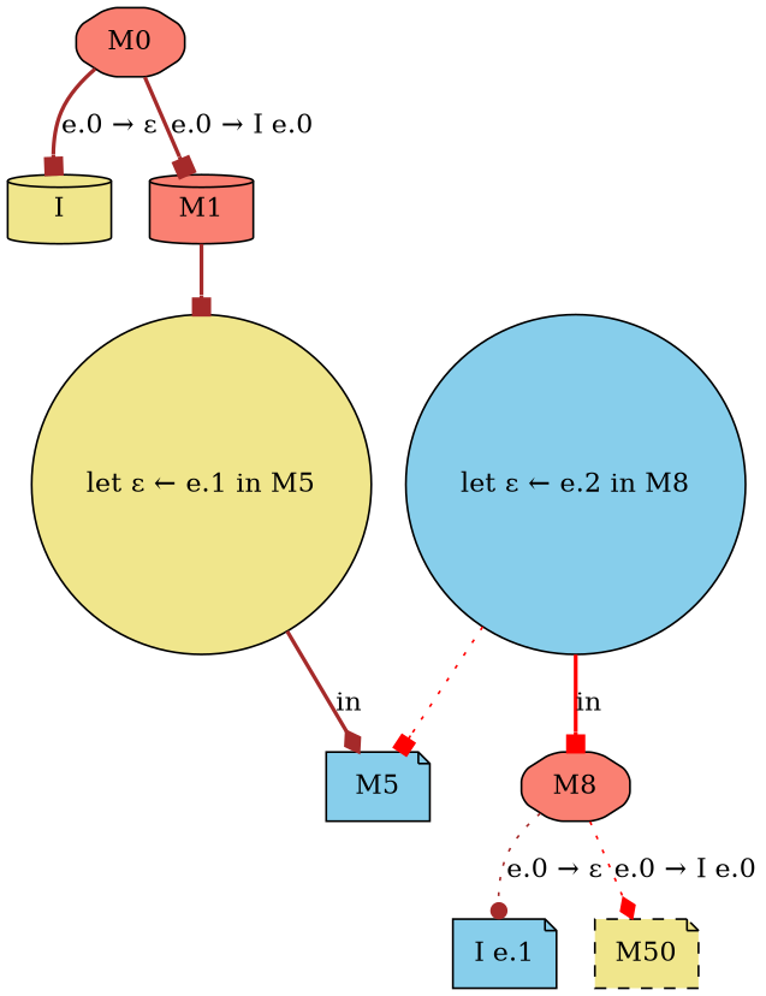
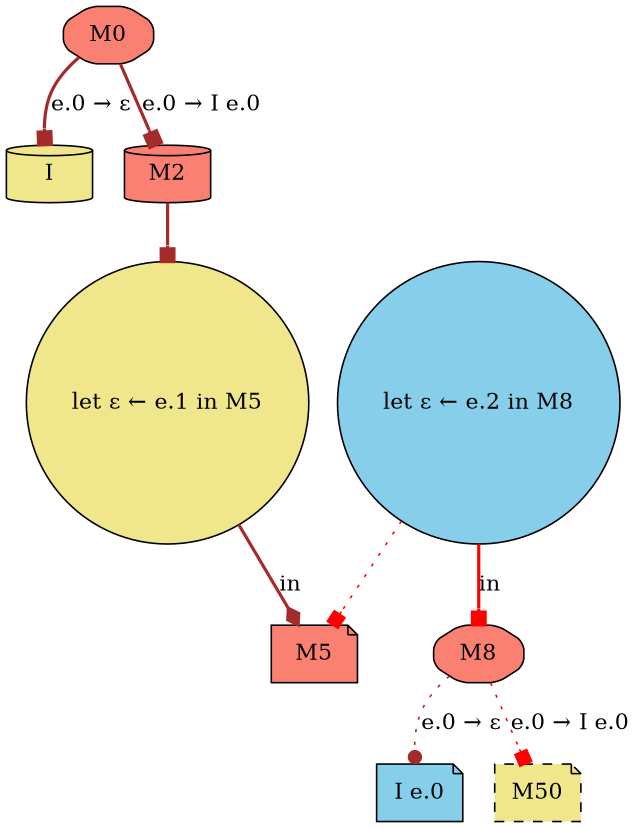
  digraph {
    node [fillcolor=salmon shape=note style="rounded,filled"]
    edge [arrowhead=box color=brown style=bold]
    n1 [fillcolor=khaki label=I shape=cylinder]
    M0 [shape=octagon]
-   M2 [shape=cylinder label=M1]
+   M2 [shape=cylinder]
    n4 [fillcolor=khaki label="let ε ← e.1 in M5" shape=circle]
-   M5 [fillcolor=skyblue]
+   M5
    n6 [fillcolor=skyblue label="let ε ← e.2 in M8" shape=circle]
    M8 [shape=octagon]
-   n8 [fillcolor=skyblue label="I e.1"]
+   n8 [fillcolor=skyblue label="I e.0"]
    n9 [fillcolor=khaki label=M50 style="rounded,dashed,filled"]
    M0 -> n1 [label="e.0 → ε"]
    M0 -> M2 [label="e.0 → I e.0"]
    M2 -> n4
    n4 -> M5 [arrowhead=diamond label=in]
    n6 -> M5 [color=red style=dotted]
    n6 -> M8 [color=red label=in]
    M8 -> n8 [arrowhead=dot label="e.0 → ε" style=dotted]
-   M8 -> n9 [arrowhead=diamond color=red label="e.0 → I e.0" style=dotted]
+   M8 -> n9 [color=red label="e.0 → I e.0" style=dotted]
  }
